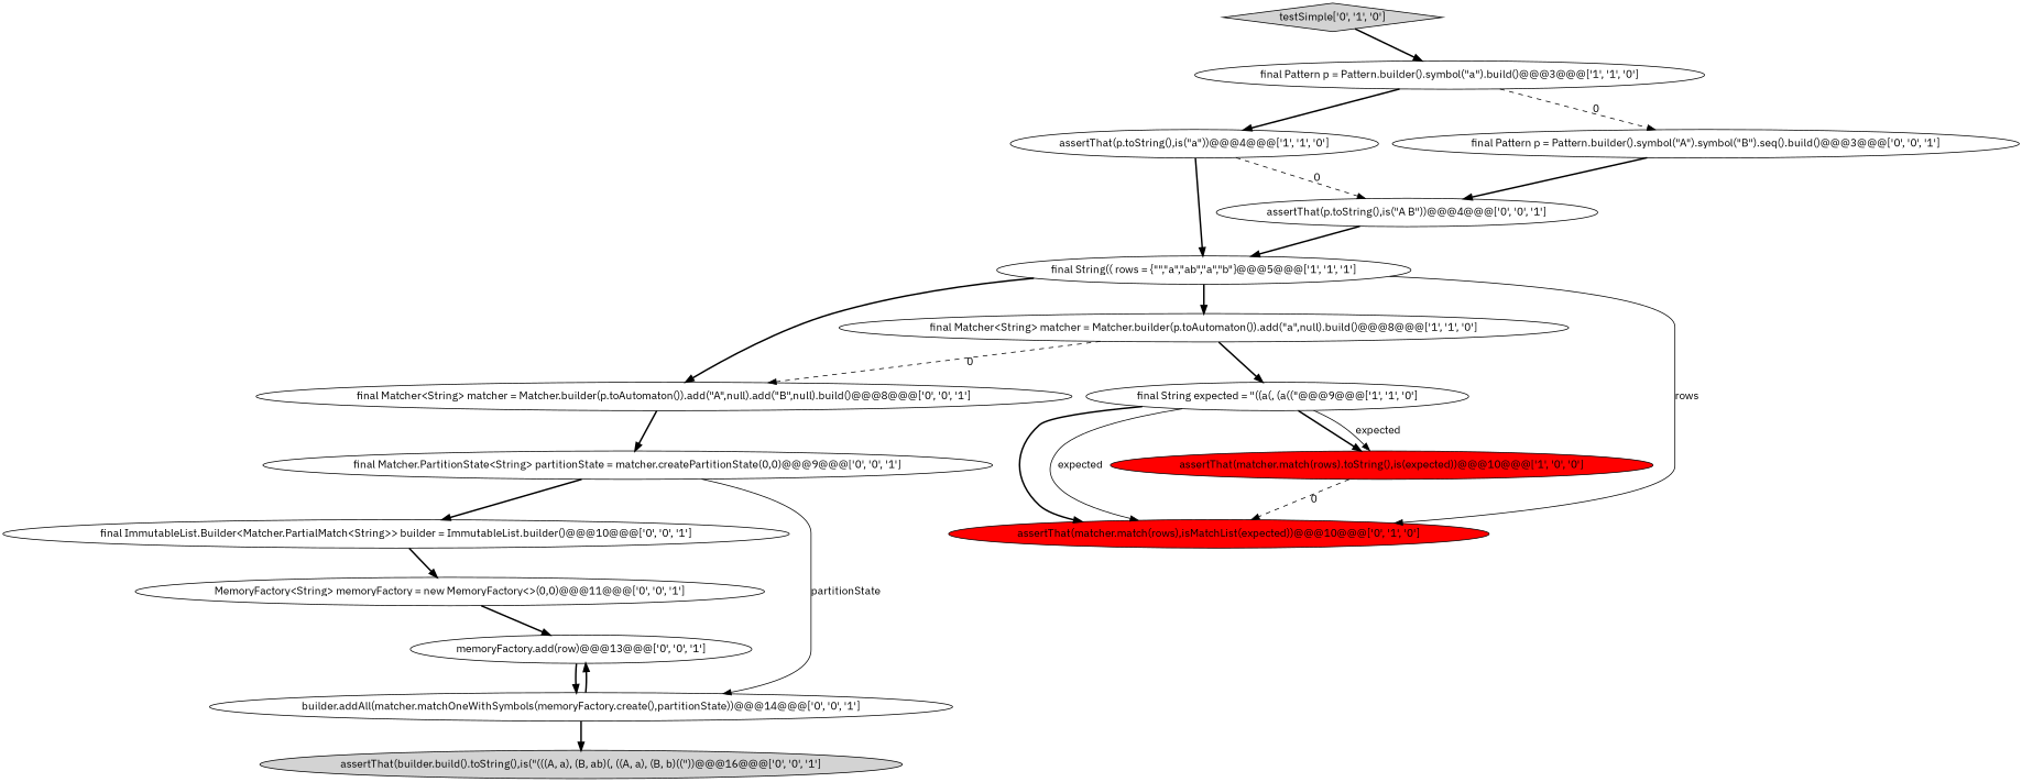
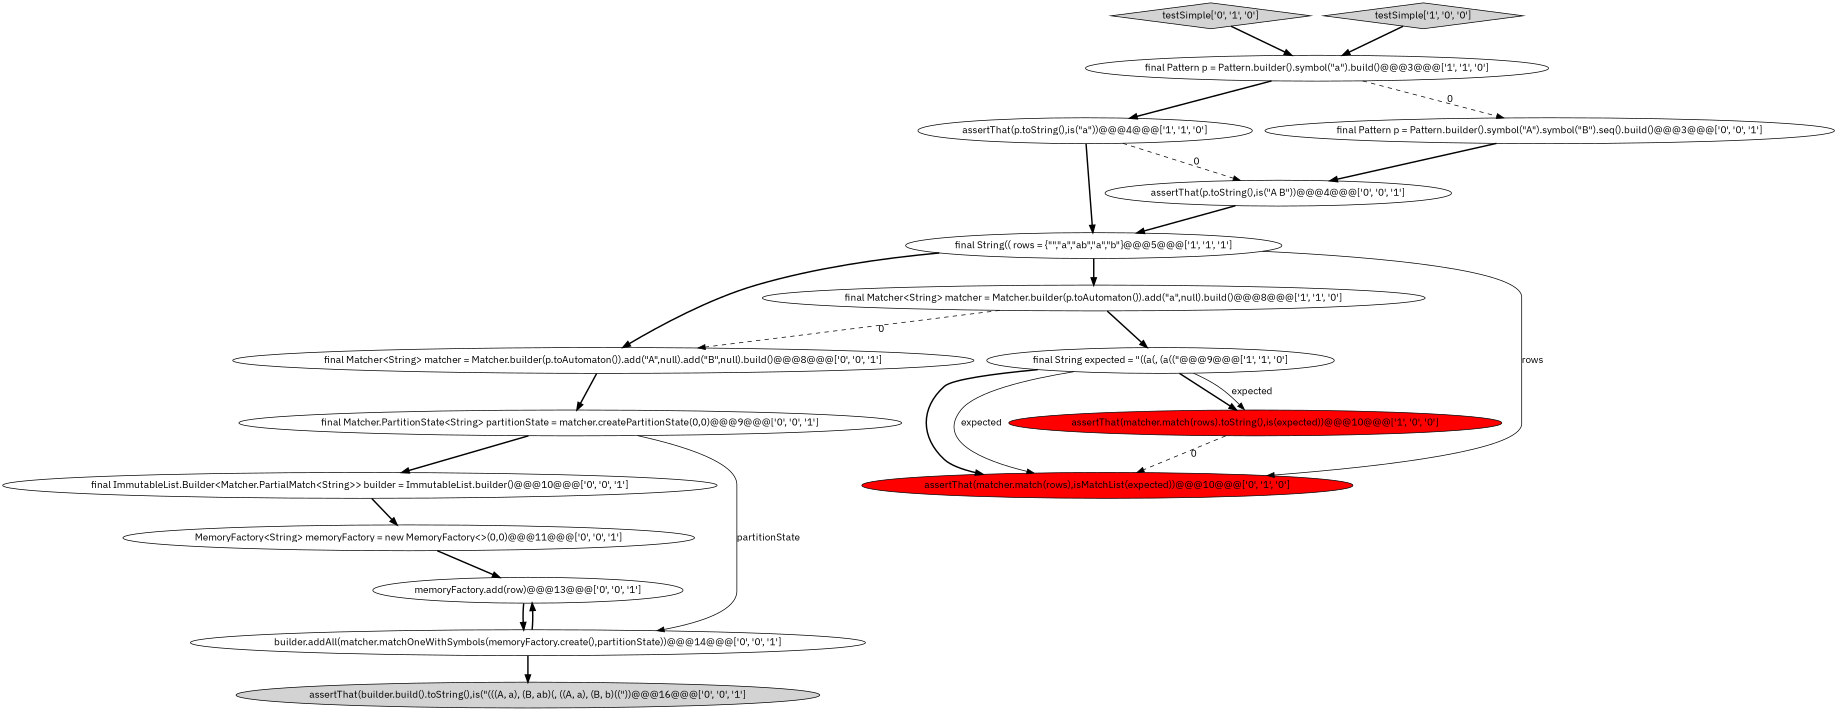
  digraph {
    fontname="IBM Plex Sans"
    node [fillcolor=white fontname="IBM Plex Sans" shape=ellipse style=filled]
    edge [fontname="IBM Plex Sans" style=bold]
    n1 [fillcolor=red label="assertThat(matcher.match(rows),isMatchList(expected))@@@10@@@['0', '1', '0']"]
    n2 [label="final ImmutableList.Builder<Matcher.PartialMatch<String>> builder = ImmutableList.builder()@@@10@@@['0', '0', '1']"]
    n3 [label="MemoryFactory<String> memoryFactory = new MemoryFactory<>(0,0)@@@11@@@['0', '0', '1']"]
    n4 [label="memoryFactory.add(row)@@@13@@@['0', '0', '1']"]
    n5 [label="final String(( rows = {\"\",\"a\",\"ab\",\"a\",\"b\"}@@@5@@@['1', '1', '1']"]
    n6 [label="final Matcher<String> matcher = Matcher.builder(p.toAutomaton()).add(\"A\",null).add(\"B\",null).build()@@@8@@@['0', '0', '1']"]
    n7 [label="final Matcher<String> matcher = Matcher.builder(p.toAutomaton()).add(\"a\",null).build()@@@8@@@['1', '1', '0']"]
    n8 [label="final Matcher.PartitionState<String> partitionState = matcher.createPartitionState(0,0)@@@9@@@['0', '0', '1']"]
    n9 [label="final String expected = \"((a(, (a((\"@@@9@@@['1', '1', '0']"]
    n10 [fillcolor=lightgray label="testSimple['0', '1', '0']" shape=diamond]
    n11 [label="final Pattern p = Pattern.builder().symbol(\"a\").build()@@@3@@@['1', '1', '0']"]
    n12 [label="assertThat(p.toString(),is(\"a\"))@@@4@@@['1', '1', '0']"]
    n13 [label="final Pattern p = Pattern.builder().symbol(\"A\").symbol(\"B\").seq().build()@@@3@@@['0', '0', '1']"]
    n14 [label="builder.addAll(matcher.matchOneWithSymbols(memoryFactory.create(),partitionState))@@@14@@@['0', '0', '1']"]
    n15 [fillcolor=lightgray label="assertThat(builder.build().toString(),is(\"(((A, a), (B, ab)(, ((A, a), (B, b)((\"))@@@16@@@['0', '0', '1']"]
    n16 [label="assertThat(p.toString(),is(\"A B\"))@@@4@@@['0', '0', '1']"]
+   n17 [fillcolor=lightgray label="testSimple['1', '0', '0']" shape=diamond]
    n18 [fillcolor=red label="assertThat(matcher.match(rows).toString(),is(expected))@@@10@@@['1', '0', '0']"]
    n2 -> n3
    n3 -> n4
    n4 -> n14
    n5 -> n1 [label=rows style=solid]
    n5 -> n6
    n5 -> n7
    n6 -> n8
    n7 -> n6 [label=0 style=dashed]
    n7 -> n9
    n8 -> n2
    n8 -> n14 [label=partitionState style=solid]
    n9 -> n1
    n9 -> n1 [label=expected style=solid]
    n9 -> n18
    n9 -> n18 [label=expected style=solid]
    n10 -> n11
    n11 -> n12
    n11 -> n13 [label=0 style=dashed]
    n12 -> n5
    n12 -> n16 [label=0 style=dashed]
    n13 -> n16
    n14 -> n4
    n14 -> n15
    n16 -> n5
+   n17 -> n11
    n18 -> n1 [label=0 style=dashed]
  }
